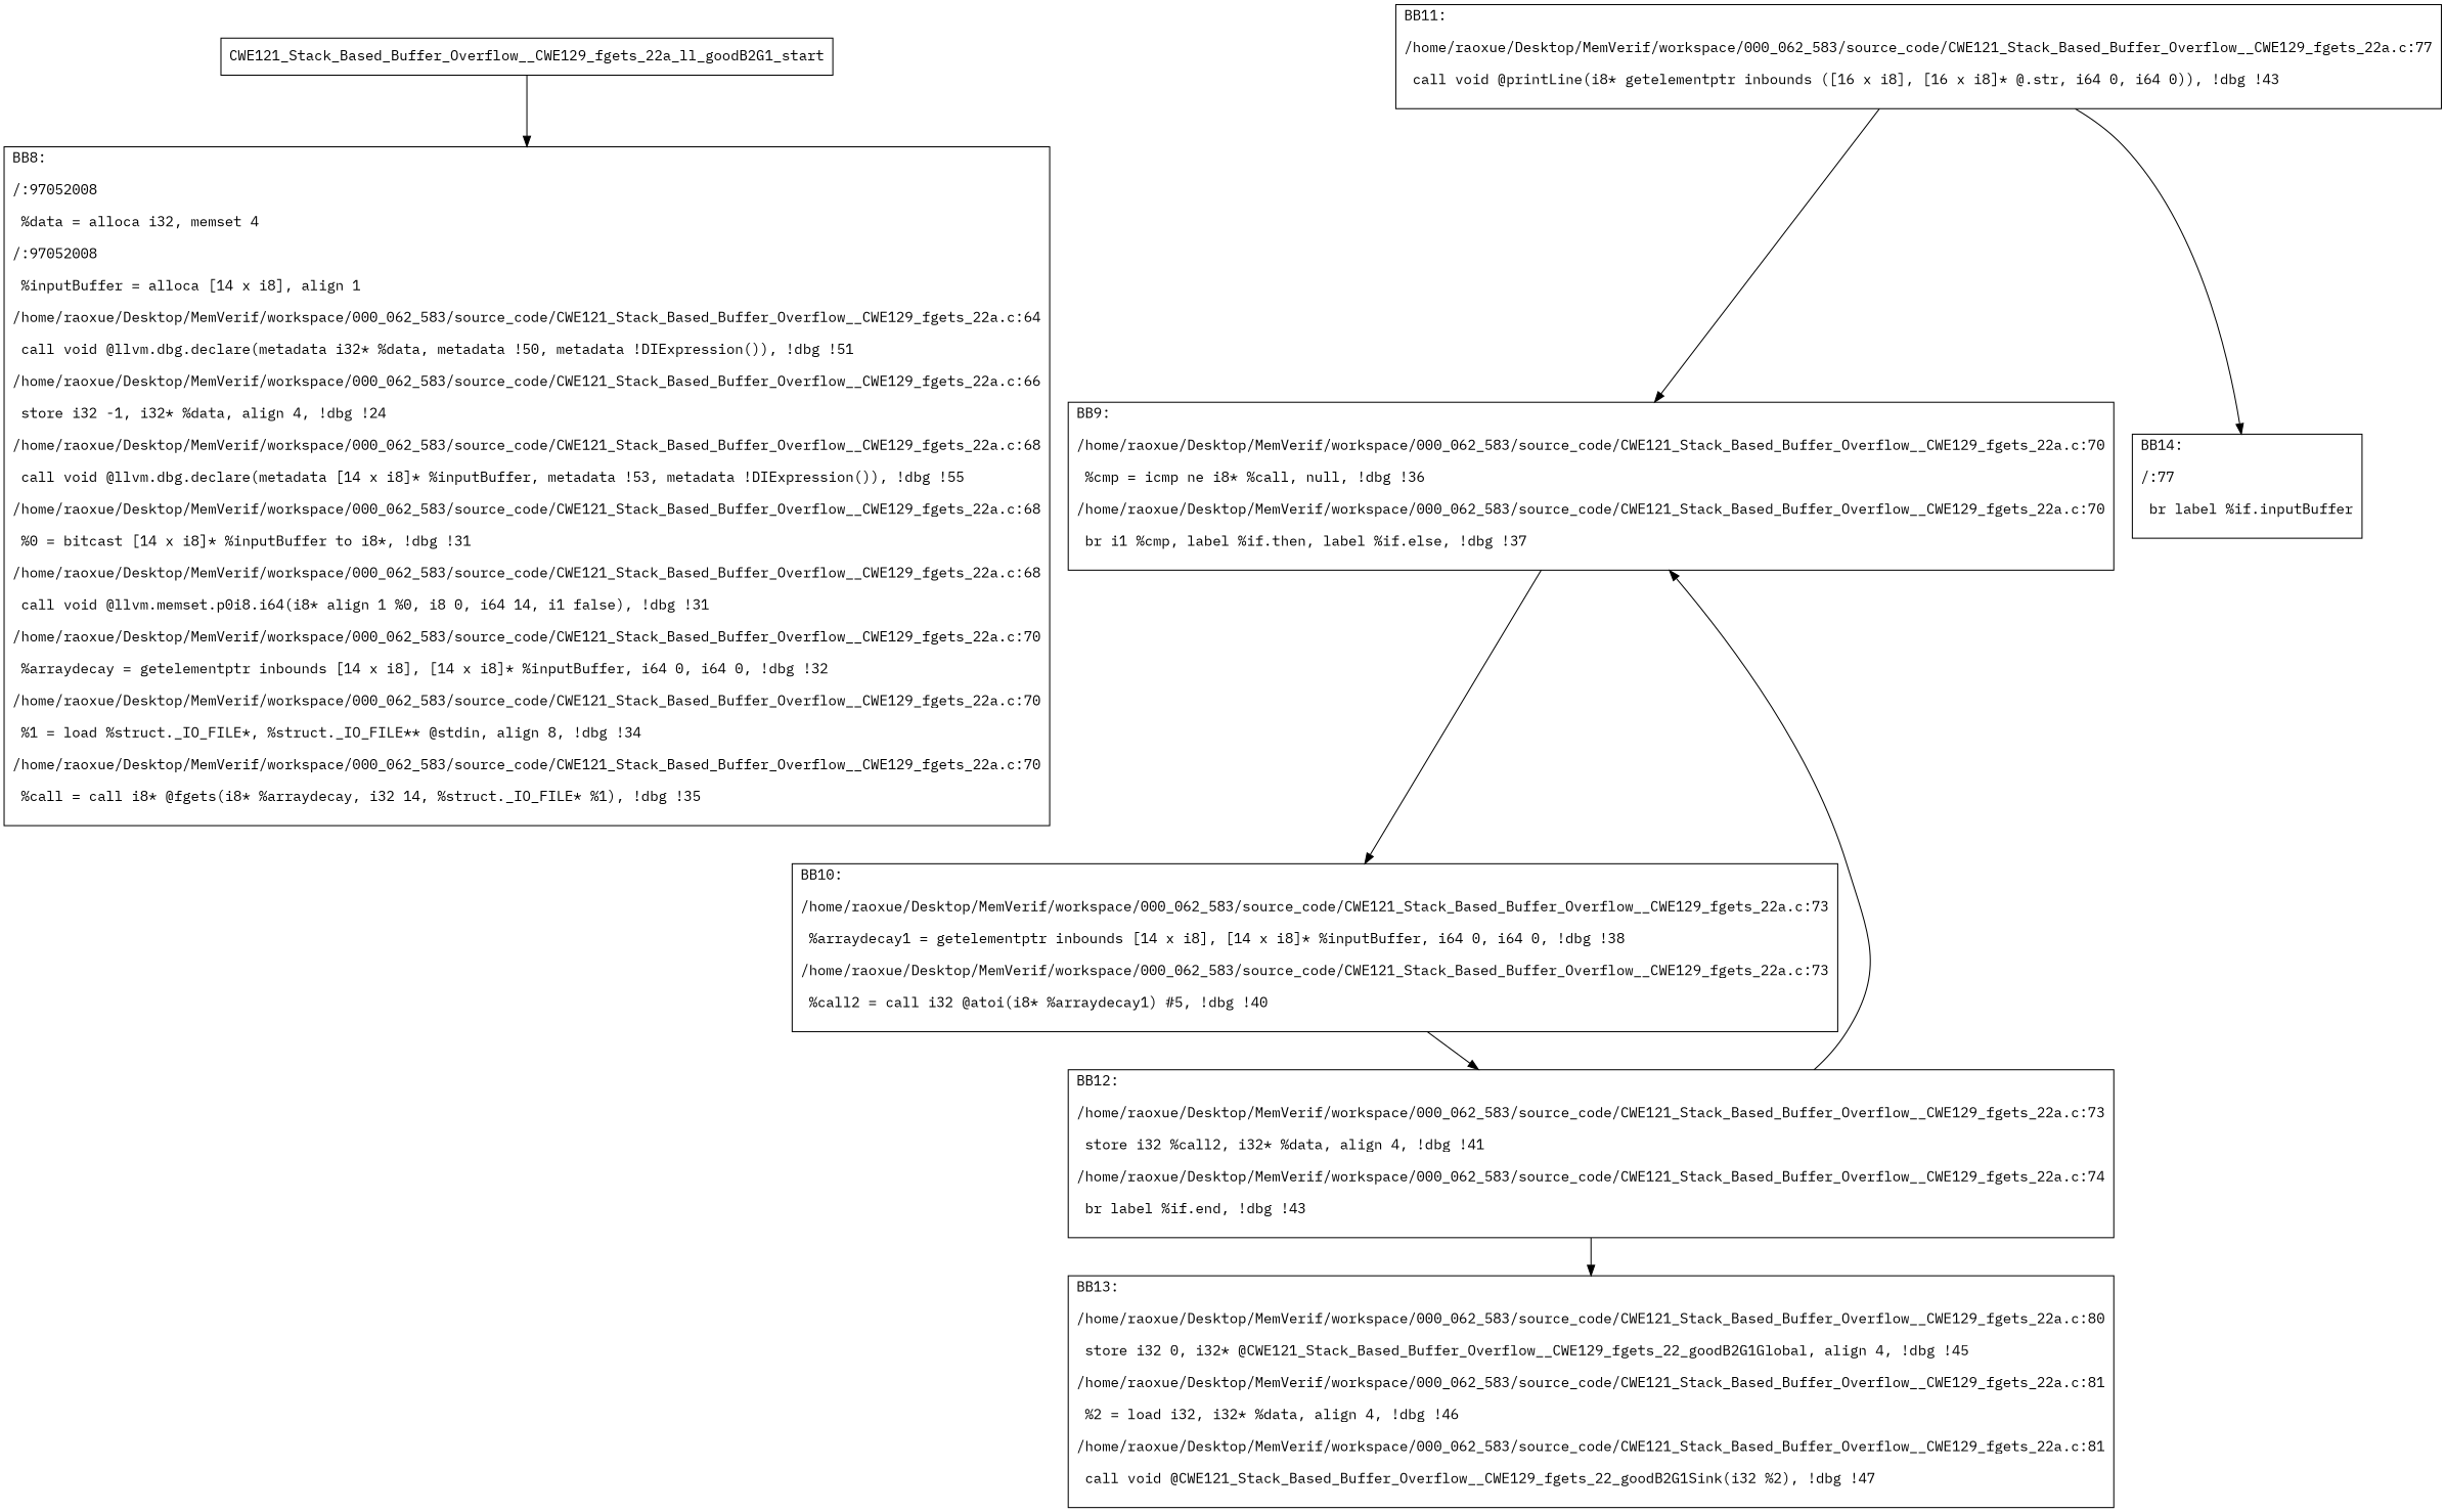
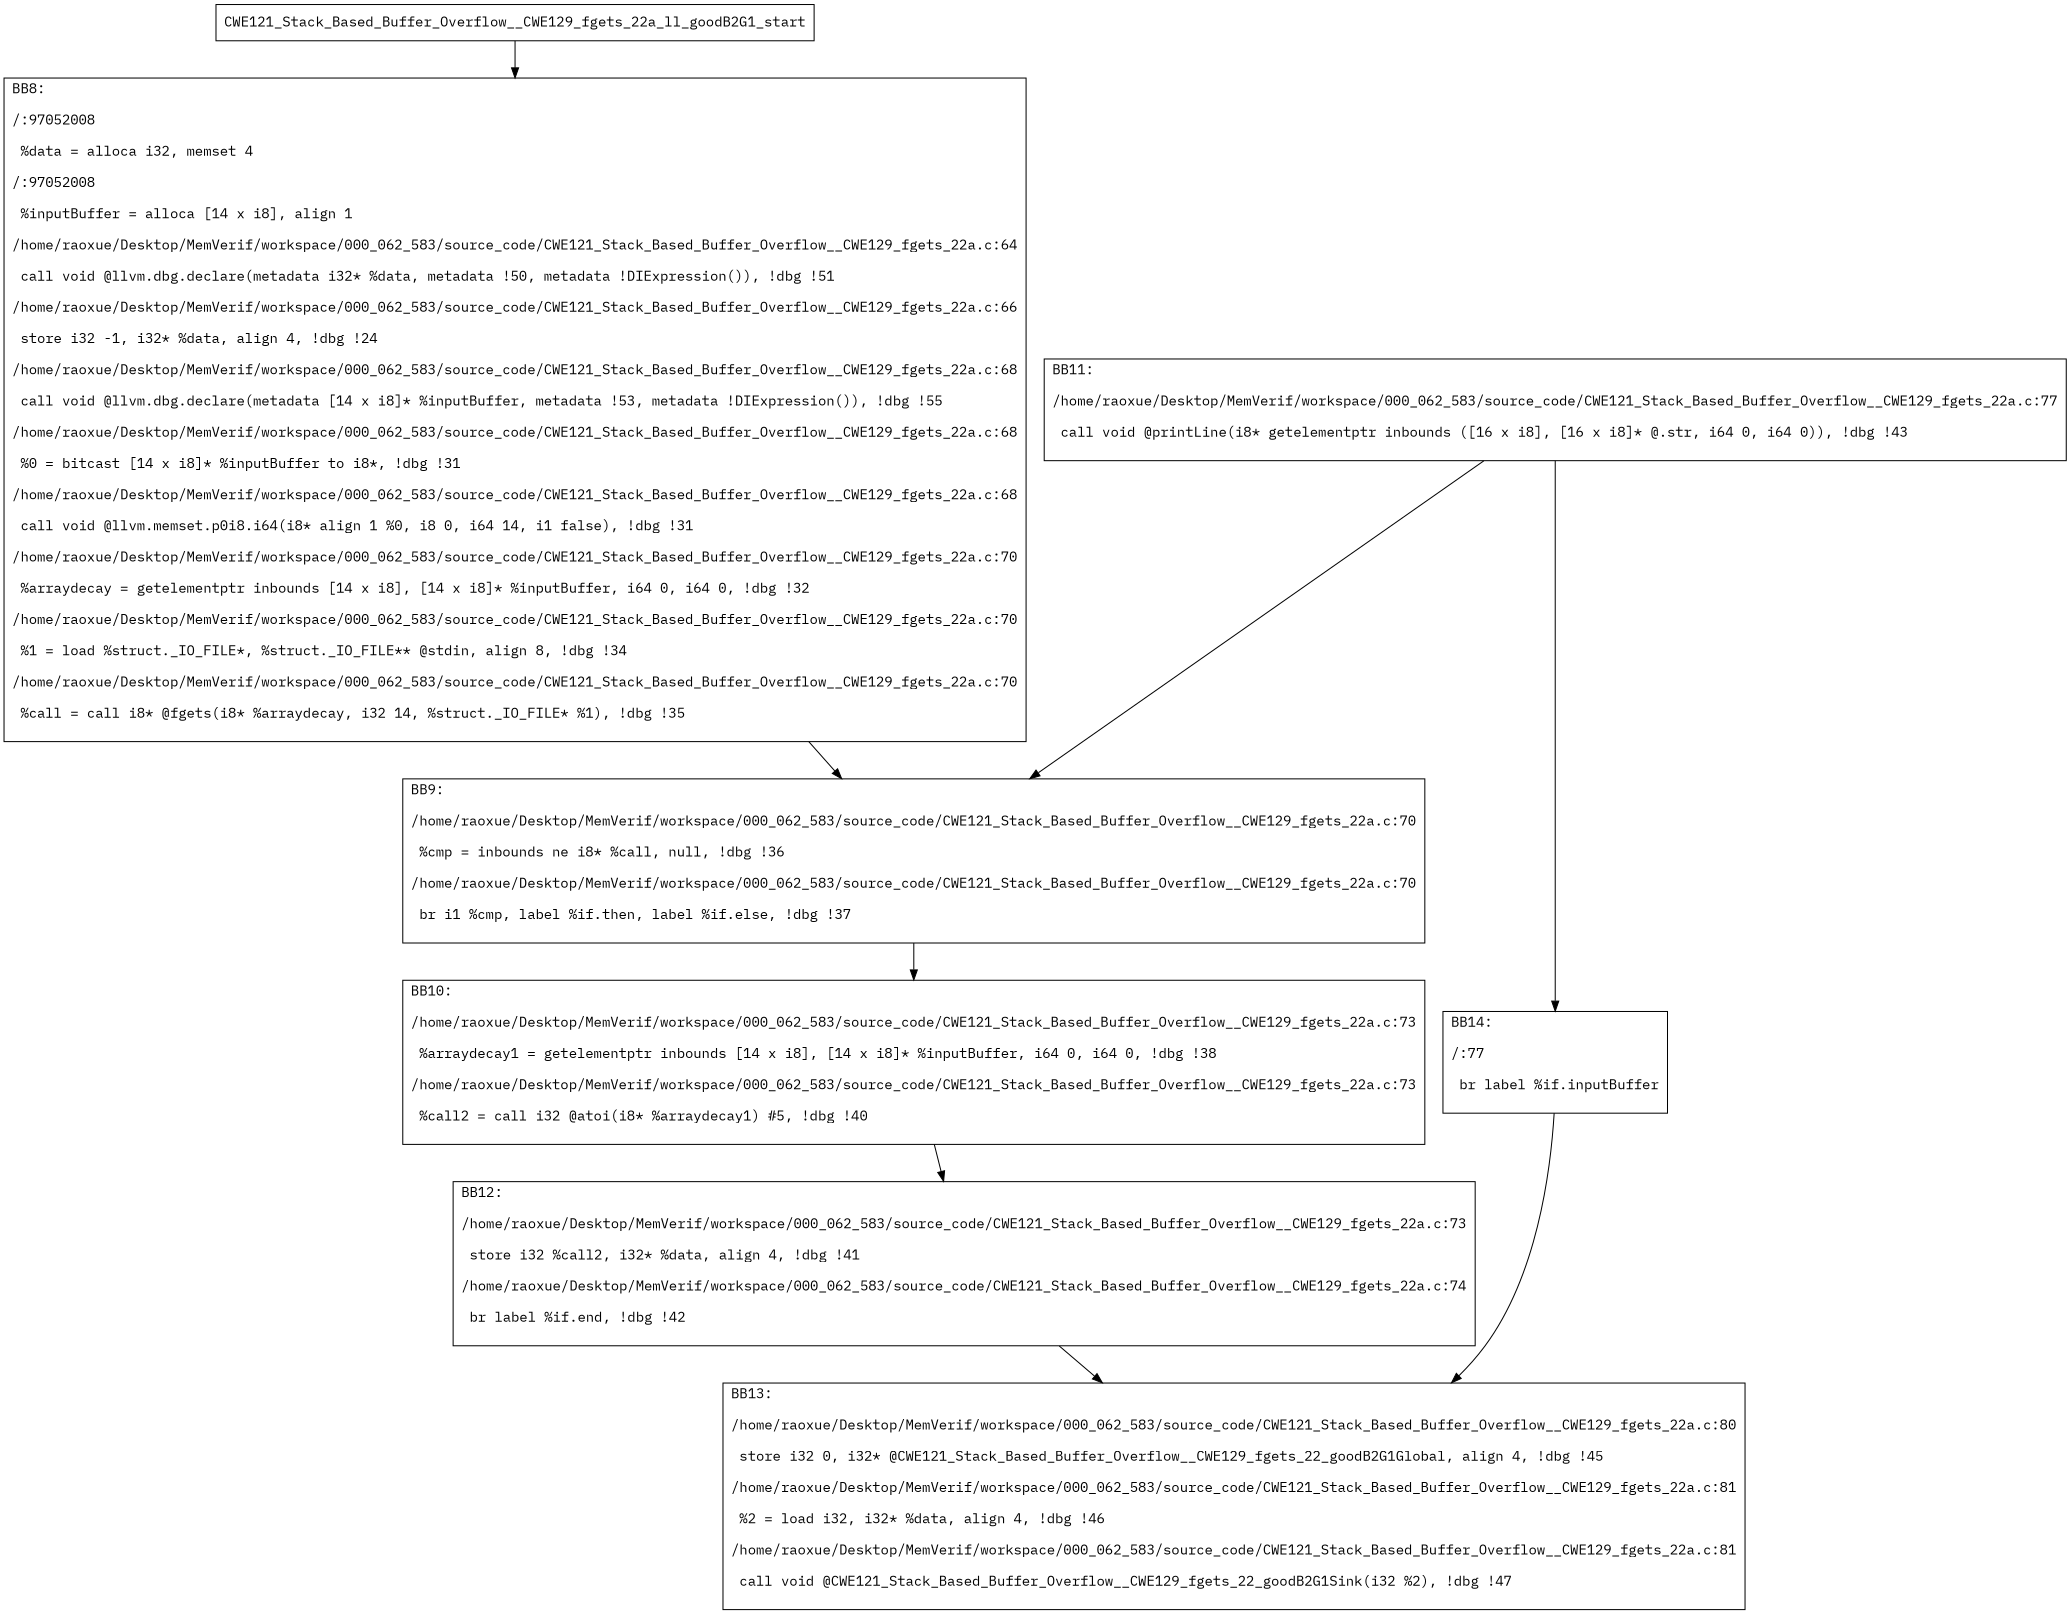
  digraph {
    fontname="IBM Plex Mono"
    node [fontname="IBM Plex Mono" shape=record]
    edge [fontname="IBM Plex Mono"]
    n1 [label="{CWE121_Stack_Based_Buffer_Overflow__CWE129_fgets_22a_ll_goodB2G1_start}"]
    n2 [label="{BB8:\l\l/:97052008\l\n  %data = alloca i32, memset 4\l\n/:97052008\l\n  %inputBuffer = alloca [14 x i8], align 1\l\n/home/raoxue/Desktop/MemVerif/workspace/000_062_583/source_code/CWE121_Stack_Based_Buffer_Overflow__CWE129_fgets_22a.c:64\l\n  call void @llvm.dbg.declare(metadata i32* %data, metadata !50, metadata !DIExpression()), !dbg !51\l\n/home/raoxue/Desktop/MemVerif/workspace/000_062_583/source_code/CWE121_Stack_Based_Buffer_Overflow__CWE129_fgets_22a.c:66\l\n  store i32 -1, i32* %data, align 4, !dbg !24\l\n/home/raoxue/Desktop/MemVerif/workspace/000_062_583/source_code/CWE121_Stack_Based_Buffer_Overflow__CWE129_fgets_22a.c:68\l\n  call void @llvm.dbg.declare(metadata [14 x i8]* %inputBuffer, metadata !53, metadata !DIExpression()), !dbg !55\l\n/home/raoxue/Desktop/MemVerif/workspace/000_062_583/source_code/CWE121_Stack_Based_Buffer_Overflow__CWE129_fgets_22a.c:68\l\n  %0 = bitcast [14 x i8]* %inputBuffer to i8*, !dbg !31\l\n/home/raoxue/Desktop/MemVerif/workspace/000_062_583/source_code/CWE121_Stack_Based_Buffer_Overflow__CWE129_fgets_22a.c:68\l\n  call void @llvm.memset.p0i8.i64(i8* align 1 %0, i8 0, i64 14, i1 false), !dbg !31\l\n/home/raoxue/Desktop/MemVerif/workspace/000_062_583/source_code/CWE121_Stack_Based_Buffer_Overflow__CWE129_fgets_22a.c:70\l\n  %arraydecay = getelementptr inbounds [14 x i8], [14 x i8]* %inputBuffer, i64 0, i64 0, !dbg !32\l\n/home/raoxue/Desktop/MemVerif/workspace/000_062_583/source_code/CWE121_Stack_Based_Buffer_Overflow__CWE129_fgets_22a.c:70\l\n  %1 = load %struct._IO_FILE*, %struct._IO_FILE** @stdin, align 8, !dbg !34\l\n/home/raoxue/Desktop/MemVerif/workspace/000_062_583/source_code/CWE121_Stack_Based_Buffer_Overflow__CWE129_fgets_22a.c:70\l\n  %call = call i8* @fgets(i8* %arraydecay, i32 14, %struct._IO_FILE* %1), !dbg !35\l\n}"]
-   n3 [label="{BB9:\l\l/home/raoxue/Desktop/MemVerif/workspace/000_062_583/source_code/CWE121_Stack_Based_Buffer_Overflow__CWE129_fgets_22a.c:70\l\n  %cmp = icmp ne i8* %call, null, !dbg !36\l\n/home/raoxue/Desktop/MemVerif/workspace/000_062_583/source_code/CWE121_Stack_Based_Buffer_Overflow__CWE129_fgets_22a.c:70\l\n  br i1 %cmp, label %if.then, label %if.else, !dbg !37\l\n}"]
+   n3 [label="{BB9:\l\l/home/raoxue/Desktop/MemVerif/workspace/000_062_583/source_code/CWE121_Stack_Based_Buffer_Overflow__CWE129_fgets_22a.c:70\l\n  %cmp = inbounds ne i8* %call, null, !dbg !36\l\n/home/raoxue/Desktop/MemVerif/workspace/000_062_583/source_code/CWE121_Stack_Based_Buffer_Overflow__CWE129_fgets_22a.c:70\l\n  br i1 %cmp, label %if.then, label %if.else, !dbg !37\l\n}"]
    n4 [label="{BB10:\l\l/home/raoxue/Desktop/MemVerif/workspace/000_062_583/source_code/CWE121_Stack_Based_Buffer_Overflow__CWE129_fgets_22a.c:73\l\n  %arraydecay1 = getelementptr inbounds [14 x i8], [14 x i8]* %inputBuffer, i64 0, i64 0, !dbg !38\l\n/home/raoxue/Desktop/MemVerif/workspace/000_062_583/source_code/CWE121_Stack_Based_Buffer_Overflow__CWE129_fgets_22a.c:73\l\n  %call2 = call i32 @atoi(i8* %arraydecay1) #5, !dbg !40\l\n}"]
-   n5 [label="{BB12:\l\l/home/raoxue/Desktop/MemVerif/workspace/000_062_583/source_code/CWE121_Stack_Based_Buffer_Overflow__CWE129_fgets_22a.c:73\l\n  store i32 %call2, i32* %data, align 4, !dbg !41\l\n/home/raoxue/Desktop/MemVerif/workspace/000_062_583/source_code/CWE121_Stack_Based_Buffer_Overflow__CWE129_fgets_22a.c:74\l\n  br label %if.end, !dbg !43\l\n}"]
+   n5 [label="{BB12:\l\l/home/raoxue/Desktop/MemVerif/workspace/000_062_583/source_code/CWE121_Stack_Based_Buffer_Overflow__CWE129_fgets_22a.c:73\l\n  store i32 %call2, i32* %data, align 4, !dbg !41\l\n/home/raoxue/Desktop/MemVerif/workspace/000_062_583/source_code/CWE121_Stack_Based_Buffer_Overflow__CWE129_fgets_22a.c:74\l\n  br label %if.end, !dbg !42\l\n}"]
    n6 [label="{BB11:\l\l/home/raoxue/Desktop/MemVerif/workspace/000_062_583/source_code/CWE121_Stack_Based_Buffer_Overflow__CWE129_fgets_22a.c:77\l\n  call void @printLine(i8* getelementptr inbounds ([16 x i8], [16 x i8]* @.str, i64 0, i64 0)), !dbg !43\l\n}"]
    n7 [label="{BB14:\l\l/:77\l\n  br label %if.inputBuffer\l\n}"]
    n8 [label="{BB13:\l\l/home/raoxue/Desktop/MemVerif/workspace/000_062_583/source_code/CWE121_Stack_Based_Buffer_Overflow__CWE129_fgets_22a.c:80\l\n  store i32 0, i32* @CWE121_Stack_Based_Buffer_Overflow__CWE129_fgets_22_goodB2G1Global, align 4, !dbg !45\l\n/home/raoxue/Desktop/MemVerif/workspace/000_062_583/source_code/CWE121_Stack_Based_Buffer_Overflow__CWE129_fgets_22a.c:81\l\n  %2 = load i32, i32* %data, align 4, !dbg !46\l\n/home/raoxue/Desktop/MemVerif/workspace/000_062_583/source_code/CWE121_Stack_Based_Buffer_Overflow__CWE129_fgets_22a.c:81\l\n  call void @CWE121_Stack_Based_Buffer_Overflow__CWE129_fgets_22_goodB2G1Sink(i32 %2), !dbg !47\l\n}"]
    n1 -> n2
-   n5 -> n3
+   n2 -> n3
    n3 -> n4
    n4 -> n5
    n5 -> n8
    n6 -> n3
    n6 -> n7
+   n7 -> n8
  }
